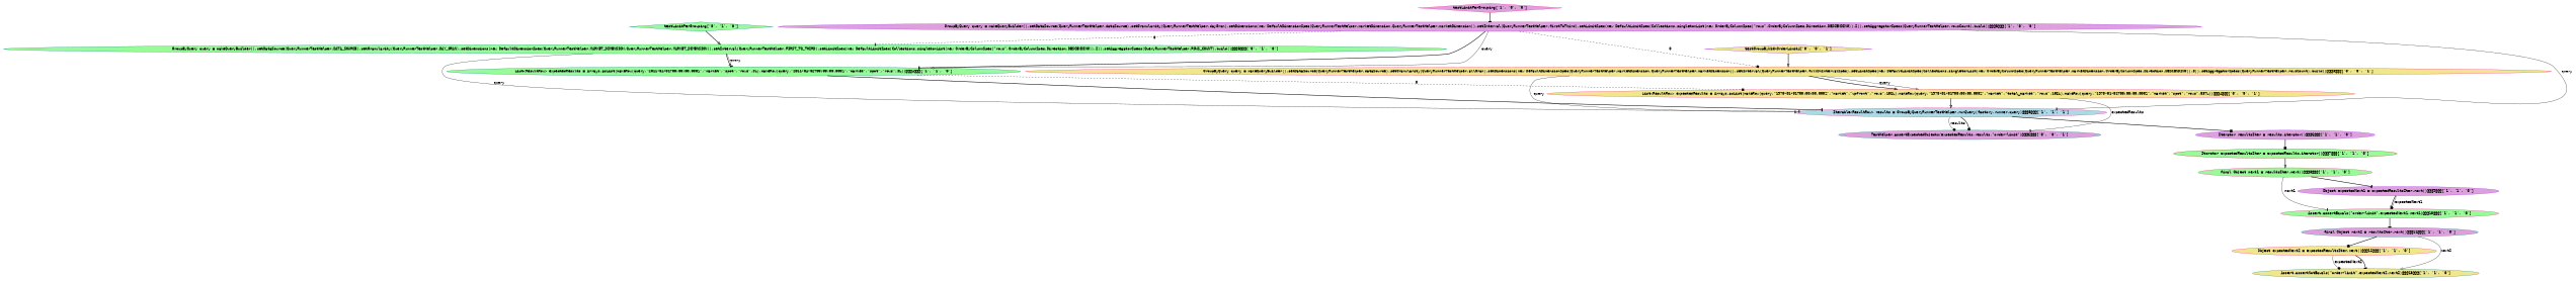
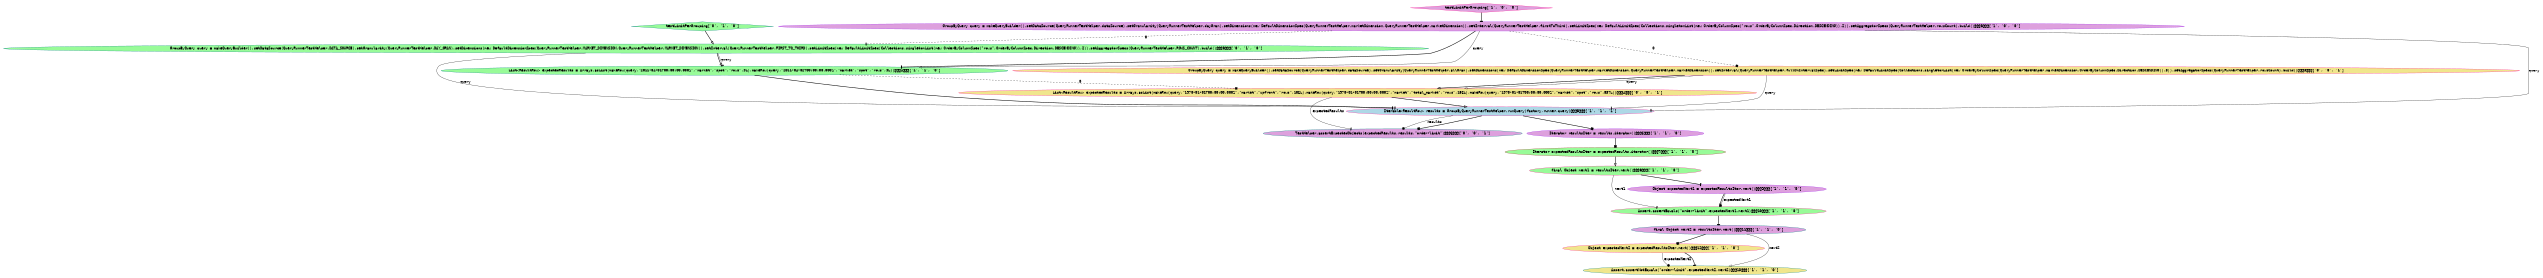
  digraph {
    fontname="DejaVu Sans Mono"
    node [fillcolor=plum shape=ellipse style=filled color=deeppink fontname="DejaVu Sans Mono"]
    edge [style=bold arrowhead=tee fontname="DejaVu Sans Mono"]
    n1 [fillcolor=lightblue label="Iterable<ResultRow> results = GroupByQueryRunnerTestHelper.runQuery(factory,runner,query)@@@5@@@['1', '1', '1']"]
    n2 [label="TestHelper.assertExpectedObjects(expectedResults,results,\"order-limit\")@@@6@@@['0', '0', '1']" color=teal]
    n3 [label="Iterator resultsIter = results.iterator()@@@6@@@['1', '1', '0']" color=purple]
    n4 [fillcolor=khaki label="GroupByQuery query = makeQueryBuilder().setDataSource(QueryRunnerTestHelper.dataSource).setGranularity(QueryRunnerTestHelper.allGran).setDimensions(new DefaultDimensionSpec(QueryRunnerTestHelper.marketDimension,QueryRunnerTestHelper.marketDimension)).setInterval(QueryRunnerTestHelper.fullOnIntervalSpec).setLimitSpec(new DefaultLimitSpec(Collections.singletonList(new OrderByColumnSpec(QueryRunnerTestHelper.marketDimension,OrderByColumnSpec.Direction.DESCENDING)),3)).setAggregatorSpecs(QueryRunnerTestHelper.rowsCount).build()@@@3@@@['0', '0', '1']"]
    n5 [fillcolor=khaki label="List<ResultRow> expectedResults = Arrays.asList(makeRow(query,\"1970-01-01T00:00:00.000Z\",\"market\",\"upfront\",\"rows\",186L),makeRow(query,\"1970-01-01T00:00:00.000Z\",\"market\",\"total_market\",\"rows\",186L),makeRow(query,\"1970-01-01T00:00:00.000Z\",\"market\",\"spot\",\"rows\",837L))@@@4@@@['0', '0', '1']"]
    n6 [fillcolor=khaki label="Object expectedNext2 = expectedResultsIter.next()@@@12@@@['1', '1', '0']"]
    n7 [fillcolor=khaki label="Assert.assertNotEquals(\"order-limit\",expectedNext2,next2)@@@13@@@['1', '1', '0']" color=teal]
    n8 [fillcolor=palegreen label="GroupByQuery query = makeQueryBuilder().setDataSource(QueryRunnerTestHelper.DATA_SOURCE).setGranularity(QueryRunnerTestHelper.DAY_GRAN).setDimensions(new DefaultDimensionSpec(QueryRunnerTestHelper.MARKET_DIMENSION,QueryRunnerTestHelper.MARKET_DIMENSION)).setInterval(QueryRunnerTestHelper.FIRST_TO_THIRD).setLimitSpec(new DefaultLimitSpec(Collections.singletonList(new OrderByColumnSpec(\"rows\",OrderByColumnSpec.Direction.DESCENDING)),2)).setAggregatorSpecs(QueryRunnerTestHelper.ROWS_COUNT).build()@@@3@@@['0', '1', '0']" color=teal]
    n9 [fillcolor=palegreen label="List<ResultRow> expectedResults = Arrays.asList(makeRow(query,\"2011-04-01T00:00:00.000Z\",\"market\",\"spot\",\"rows\",9L),makeRow(query,\"2011-04-02T00:00:00.000Z\",\"market\",\"spot\",\"rows\",9L))@@@4@@@['1', '1', '0']" color=teal]
    n10 [fillcolor=palegreen label="Iterator expectedResultsIter = expectedResults.iterator()@@@7@@@['1', '1', '0']" color=brown]
    n11 [fillcolor=palegreen label="final Object next1 = resultsIter.next()@@@8@@@['1', '1', '0']"]
    n12 [fillcolor=palegreen label="testLimitPerGrouping['0', '1', '0']" shape=diamond color=teal]
    n13 [label="final Object next2 = resultsIter.next()@@@11@@@['1', '1', '0']" color=teal]
    n14 [label="testLimitPerGrouping['1', '0', '0']" shape=diamond]
    n15 [label="GroupByQuery query = makeQueryBuilder().setDataSource(QueryRunnerTestHelper.dataSource).setGranularity(QueryRunnerTestHelper.dayGran).setDimensions(new DefaultDimensionSpec(QueryRunnerTestHelper.marketDimension,QueryRunnerTestHelper.marketDimension)).setInterval(QueryRunnerTestHelper.firstToThird).setLimitSpec(new DefaultLimitSpec(Collections.singletonList(new OrderByColumnSpec(\"rows\",OrderByColumnSpec.Direction.DESCENDING)),2)).setAggregatorSpecs(QueryRunnerTestHelper.rowsCount).build()@@@3@@@['1', '0', '0']" color=purple]
-   n16 [fillcolor=khaki label="testGroupByWithOrderLimit4['0', '0', '1']" shape=diamond color=purple]
    n17 [label="Object expectedNext1 = expectedResultsIter.next()@@@9@@@['1', '1', '0']" color=purple]
    n18 [fillcolor=palegreen label="Assert.assertEquals(\"order-limit\",expectedNext1,next1)@@@10@@@['1', '1', '0']"]
    n1 -> n2 [arrowhead=box]
    n1 -> n2 [label=results style=solid arrowhead=box]
    n1 -> n3 [arrowhead=box]
    n3 -> n10 [arrowhead=box]
    n4 -> n1 [label=query style=solid]
    n4 -> n5 [arrowhead=onormal]
    n4 -> n5 [label=query style=solid arrowhead=onormal]
    n5 -> n1 [arrowhead=onormal]
    n5 -> n2 [label=expectedResults style=solid]
    n6 -> n7 [label=expectedNext2 style=solid arrowhead=box]
    n6 -> n7
    n8 -> n1 [label=query style=solid]
    n8 -> n9 [label=query style=solid]
    n8 -> n9 [arrowhead=onormal]
    n9 -> n1
    n9 -> n5 [label=0 style=dashed arrowhead=box]
    n10 -> n11 [arrowhead=onormal]
    n11 -> n17
    n11 -> n18 [label=next1 style=solid]
    n12 -> n8 [arrowhead=onormal]
    n13 -> n6 [arrowhead=box]
    n13 -> n7 [label=next2 style=solid arrowhead=onormal]
    n14 -> n15
    n15 -> n1 [label=query style=solid]
    n15 -> n4 [label=0 style=dashed arrowhead=box]
    n15 -> n8 [label=0 style=dashed]
    n15 -> n9 [label=query style=solid arrowhead=onormal]
    n15 -> n9
-   n16 -> n4 [arrowhead=onormal]
    n17 -> n18 [arrowhead=onormal]
    n17 -> n18 [label=expectedNext1 style=solid arrowhead=box]
    n18 -> n13
  }
